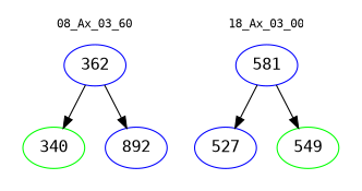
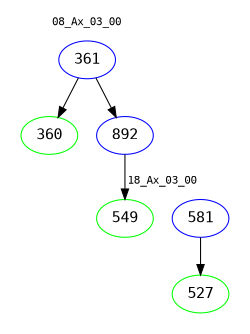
  digraph {
    fontname="DejaVu Sans Mono"
    node [color=blue fontname="DejaVu Sans Mono"]
    edge [color=black fontname="DejaVu Sans Mono"]
-   n1 [label=362]
-   n2 [color=green label=340]
+   n1 [label=361]
+   n2 [color=green label=360]
    n3 [label=892]
    n4 [label=581]
-   n5 [label=527]
+   n5 [color=green label=527]
    n6 [color=green label=549]
    subgraph cluster_1 {
      color=white
      fontsize=10
-     label="08_Ax_03_60"
+     label="08_Ax_03_00"
      n1
      n2
      n3
    }
    subgraph cluster_2 {
      color=white
      fontsize=10
      label="18_Ax_03_00"
      n4
      n5
      n6
    }
    n1 -> n2
    n1 -> n3
    n4 -> n5
-   n4 -> n6
+   n3 -> n6
  }
